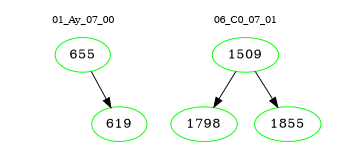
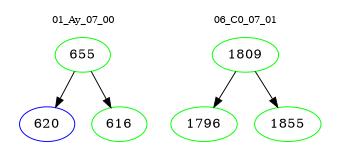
  digraph {
    node [color=green]
    edge [color=black]
    n1 [label=655]
-   n3 [label=619]
-   n4 [label=1509]
-   n5 [label=1798]
+   n2 [color=blue label=620]
+   n3 [label=616]
+   n4 [label=1809]
+   n5 [label=1796]
    n6 [label=1855]
    subgraph cluster_1 {
      color=white
      fontsize=10
      label="01_Ay_07_00"
      n1
+     n2
      n3
    }
    subgraph cluster_2 {
      color=white
      fontsize=10
      label="06_C0_07_01"
      n4
      n5
      n6
    }
+   n1 -> n2
    n1 -> n3
    n4 -> n5
    n4 -> n6
  }
